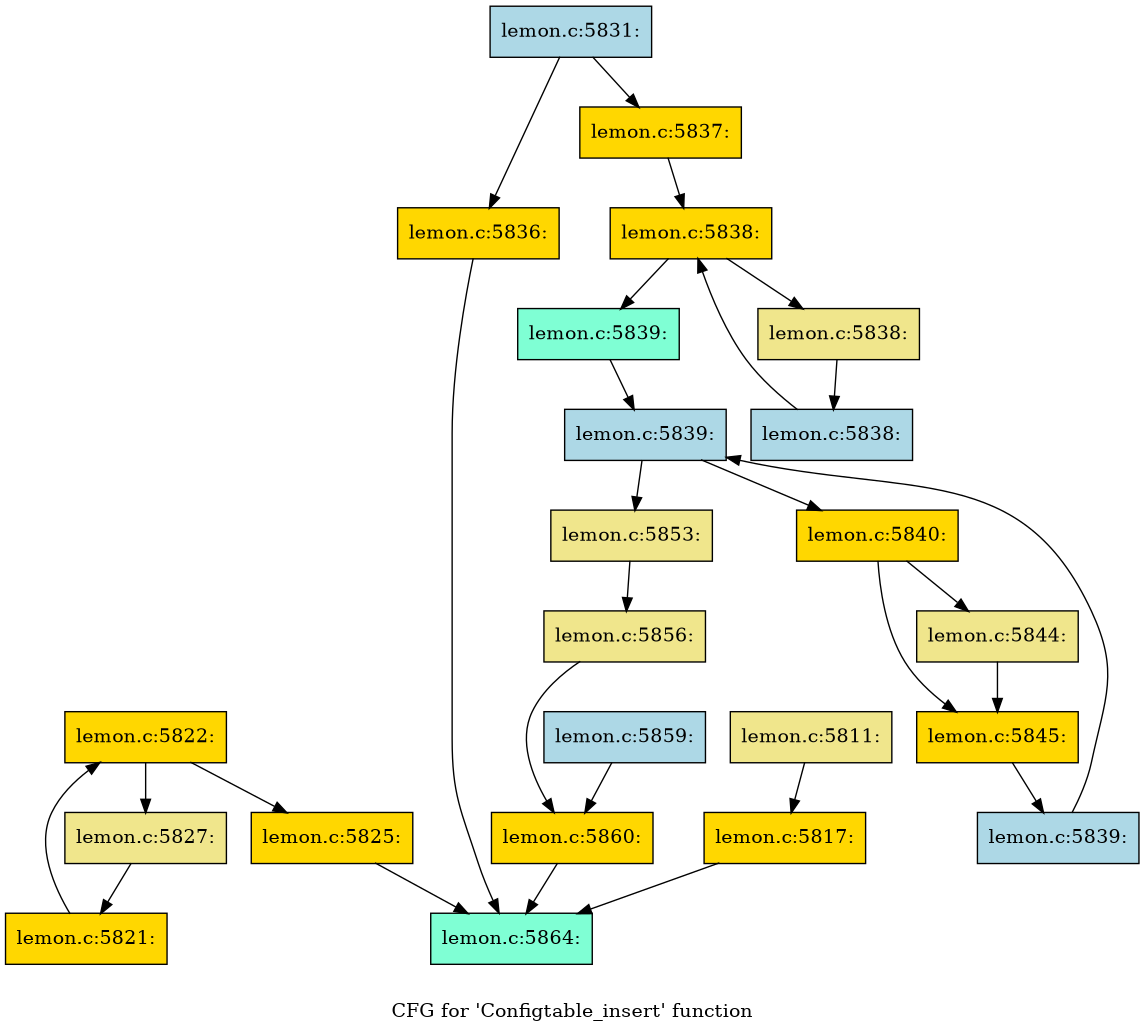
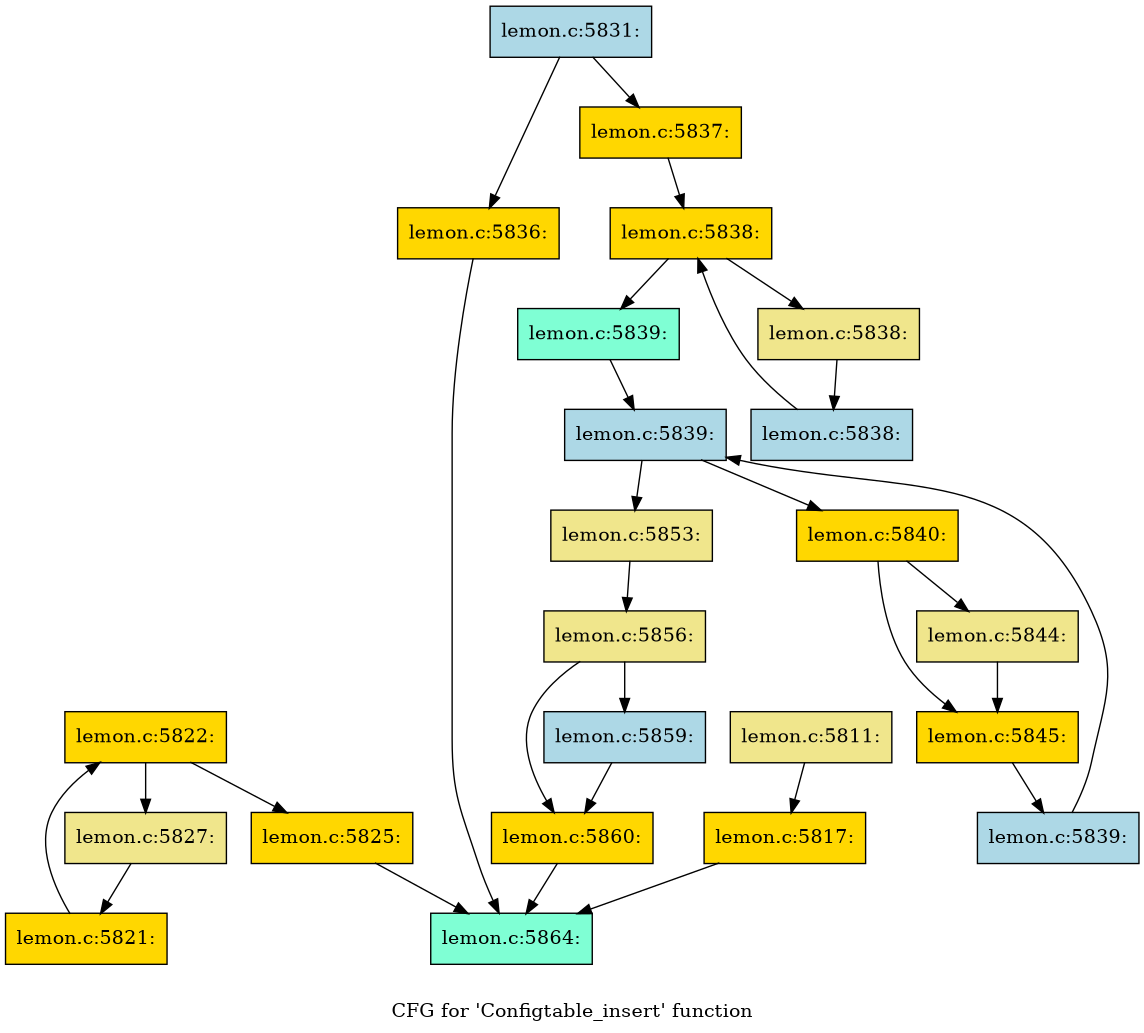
  digraph {
    label="CFG for 'Configtable_insert' function"
    node [fillcolor=gold shape=record style=filled]
    n1 [fillcolor=khaki label="{lemon.c:5811:}"]
    n2 [label="{lemon.c:5817:}"]
    n3 [fillcolor=aquamarine label="{lemon.c:5864:}"]
    n4 [label="{lemon.c:5821:}"]
    n5 [label="{lemon.c:5822:}"]
    n6 [label="{lemon.c:5825:}"]
    n7 [fillcolor=khaki label="{lemon.c:5827:}"]
    n8 [fillcolor=lightblue label="{lemon.c:5831:}"]
    n9 [label="{lemon.c:5836:}"]
    n10 [label="{lemon.c:5837:}"]
    n11 [fillcolor=khaki label="{lemon.c:5856:}"]
    n12 [fillcolor=lightblue label="{lemon.c:5859:}"]
    n13 [label="{lemon.c:5860:}"]
    n14 [label="{lemon.c:5838:}"]
    n15 [fillcolor=khaki label="{lemon.c:5838:}"]
    n16 [fillcolor=aquamarine label="{lemon.c:5839:}"]
    n17 [fillcolor=lightblue label="{lemon.c:5838:}"]
    n18 [fillcolor=lightblue label="{lemon.c:5839:}"]
    n19 [label="{lemon.c:5840:}"]
    n20 [fillcolor=khaki label="{lemon.c:5853:}"]
    n21 [fillcolor=khaki label="{lemon.c:5844:}"]
    n22 [label="{lemon.c:5845:}"]
    n23 [fillcolor=lightblue label="{lemon.c:5839:}"]
    n1 -> n2
    n2 -> n3
    n4 -> n5
    n5 -> n6
    n5 -> n7
    n6 -> n3
    n7 -> n4
    n8 -> n9
    n8 -> n10
    n9 -> n3
    n10 -> n14
+   n11 -> n12
    n11 -> n13
    n12 -> n13
    n13 -> n3
    n14 -> n15
    n14 -> n16
    n15 -> n17
    n16 -> n18
    n17 -> n14
    n18 -> n19
    n18 -> n20
    n19 -> n21
    n19 -> n22
    n20 -> n11
    n21 -> n22
    n22 -> n23
    n23 -> n18
  }
